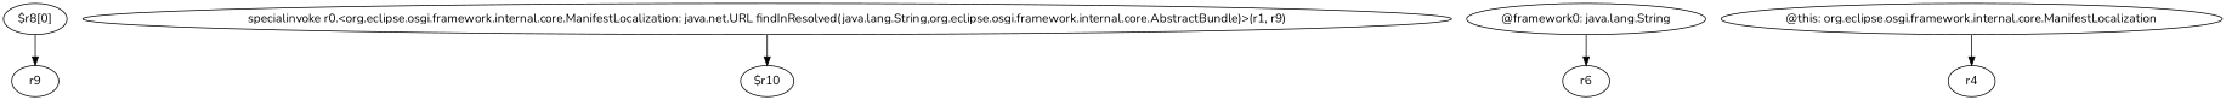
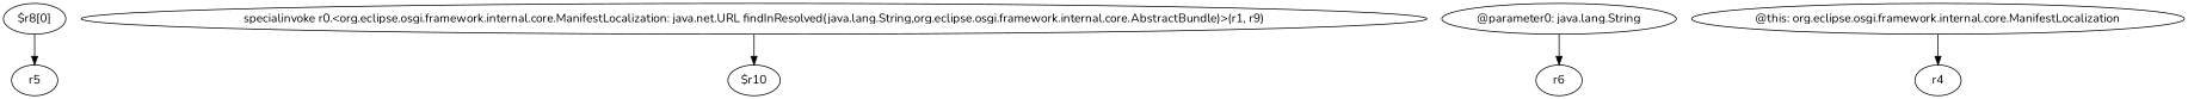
  digraph {
    fontname=Nunito
    node [fontname=Nunito]
    edge [fontname=Nunito]
    n1 [label="$r8[0]"]
-   n2 [label=r9]
+   n2 [label=r5]
    n3 [label="specialinvoke r0.<org.eclipse.osgi.framework.internal.core.ManifestLocalization: java.net.URL findInResolved(java.lang.String,org.eclipse.osgi.framework.internal.core.AbstractBundle)>(r1, r9)"]
    n4 [label="$r10"]
-   n5 [label="@framework0: java.lang.String"]
+   n5 [label="@parameter0: java.lang.String"]
    n6 [label=r6]
    n7 [label="@this: org.eclipse.osgi.framework.internal.core.ManifestLocalization"]
    n8 [label=r4]
    n1 -> n2
    n3 -> n4
    n5 -> n6
    n7 -> n8
  }
